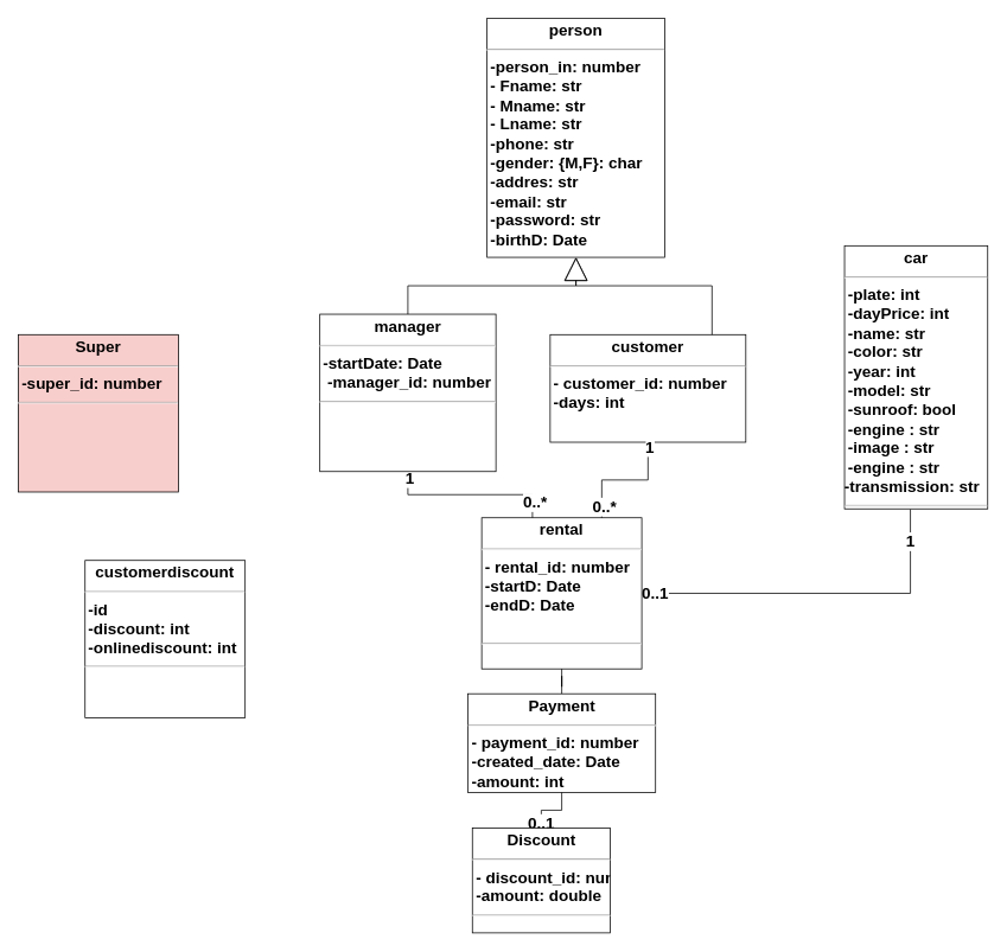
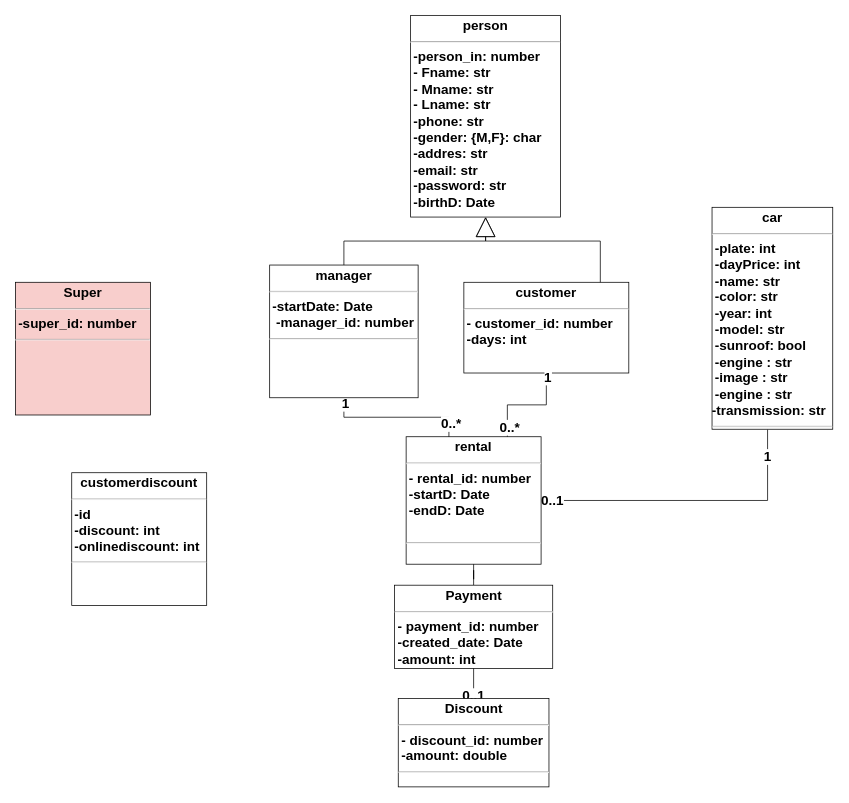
  <mxCell id="0" />
  <mxCell id="1" parent="0" />
  <mxCell id="2" value="&lt;p style=&quot;margin: 4px 0px 0px; text-align: center; font-size: 18px;&quot;&gt;&lt;span style=&quot;font-size: 18px;&quot;&gt;car&lt;/span&gt;&lt;/p&gt;&lt;hr style=&quot;font-size: 18px;&quot;&gt;&lt;p style=&quot;margin: 0px 0px 0px 4px; font-size: 18px;&quot;&gt;-plate: int&lt;/p&gt;&lt;p style=&quot;margin: 0px 0px 0px 4px; font-size: 18px;&quot;&gt;-dayPrice: int&lt;/p&gt;&lt;p style=&quot;margin: 0px 0px 0px 4px; font-size: 18px;&quot;&gt;-name: str&lt;/p&gt;&lt;p style=&quot;margin: 0px 0px 0px 4px; font-size: 18px;&quot;&gt;&lt;font style=&quot;font-size: 18px;&quot;&gt;-color: str&lt;/font&gt;&lt;/p&gt;&lt;p style=&quot;margin: 0px 0px 0px 4px; font-size: 18px;&quot;&gt;-year: int&lt;/p&gt;&lt;p style=&quot;margin: 0px 0px 0px 4px; font-size: 18px;&quot;&gt;-model: str&lt;/p&gt;&lt;p style=&quot;margin: 0px 0px 0px 4px; font-size: 18px;&quot;&gt;-sunroof: bool&lt;/p&gt;&lt;p style=&quot;margin: 0px 0px 0px 4px; font-size: 18px;&quot;&gt;-engine : str&lt;/p&gt;&lt;p style=&quot;margin: 0px 0px 0px 4px; font-size: 18px;&quot;&gt;-image : str&lt;/p&gt;&lt;p style=&quot;margin: 0px 0px 0px 4px; font-size: 18px;&quot;&gt;-engine : str&lt;br style=&quot;font-size: 18px;&quot;&gt;&lt;/p&gt;&lt;div style=&quot;font-size: 18px;&quot;&gt;-transmission: str&lt;/div&gt;&lt;hr style=&quot;font-size: 18px;&quot;&gt;&lt;p style=&quot;margin: 0px 0px 0px 4px; font-size: 18px;&quot;&gt;&lt;br style=&quot;font-size: 18px;&quot;&gt;&lt;/p&gt;&lt;p style=&quot;margin: 0px 0px 0px 4px; font-size: 18px;&quot;&gt;&lt;br style=&quot;font-size: 18px;&quot;&gt;&lt;/p&gt;" style="verticalAlign=top;align=left;overflow=fill;fontSize=18;fontFamily=Helvetica;html=1;fontStyle=1" parent="1" vertex="1"><mxGeometry x="949" y="276" width="161" height="296" as="geometry" /></mxCell>
  <mxCell id="3" value="&lt;p style=&quot;margin: 4px 0px 0px; text-align: center; font-size: 18px;&quot;&gt;&lt;span style=&quot;font-size: 18px;&quot;&gt;person&lt;/span&gt;&lt;/p&gt;&lt;hr style=&quot;font-size: 18px;&quot;&gt;&lt;p style=&quot;margin: 0px 0px 0px 4px; font-size: 18px;&quot;&gt;-person_in: number&lt;br style=&quot;font-size: 18px;&quot;&gt;&lt;/p&gt;&lt;p style=&quot;margin: 0px 0px 0px 4px; font-size: 18px;&quot;&gt;- Fname: str&lt;/p&gt;&lt;p style=&quot;margin: 0px 0px 0px 4px; font-size: 18px;&quot;&gt;- Mname: str&lt;br style=&quot;font-size: 18px;&quot;&gt;&lt;/p&gt;&lt;p style=&quot;margin: 0px 0px 0px 4px; font-size: 18px;&quot;&gt;- Lname: str&lt;br style=&quot;font-size: 18px;&quot;&gt;&lt;/p&gt;&lt;p style=&quot;margin: 0px 0px 0px 4px; font-size: 18px;&quot;&gt;-phone: str&lt;/p&gt;&lt;p style=&quot;margin: 0px 0px 0px 4px; font-size: 18px;&quot;&gt;-gender: {M,F}: char&lt;/p&gt;&lt;p style=&quot;margin: 0px 0px 0px 4px; font-size: 18px;&quot;&gt;-addres: str&lt;/p&gt;&lt;p style=&quot;margin: 0px 0px 0px 4px; font-size: 18px;&quot;&gt;-email: str&lt;/p&gt;&lt;p style=&quot;margin: 0px 0px 0px 4px; font-size: 18px;&quot;&gt;-password: str&lt;/p&gt;&lt;p style=&quot;margin: 0px 0px 0px 4px; font-size: 18px;&quot;&gt;-birthD: Date&lt;/p&gt;&lt;hr style=&quot;font-size: 18px;&quot;&gt;&lt;p style=&quot;margin: 0px 0px 0px 4px; font-size: 18px;&quot;&gt;&lt;br style=&quot;font-size: 18px;&quot;&gt;&lt;/p&gt;&lt;p style=&quot;margin: 0px 0px 0px 4px; font-size: 18px;&quot;&gt;&lt;br style=&quot;font-size: 18px;&quot;&gt;&lt;/p&gt;" style="verticalAlign=top;align=left;overflow=fill;fontSize=18;fontFamily=Helvetica;html=1;fontStyle=1" parent="1" vertex="1"><mxGeometry x="547" y="20" width="200" height="269" as="geometry" /></mxCell>
  <mxCell id="4" value="&lt;p style=&quot;margin: 4px 0px 0px; text-align: center; font-size: 18px;&quot;&gt;&lt;span style=&quot;font-size: 18px;&quot;&gt;customer&lt;/span&gt;&lt;/p&gt;&lt;hr style=&quot;font-size: 18px;&quot;&gt;&lt;p style=&quot;margin: 0px 0px 0px 4px; font-size: 18px;&quot;&gt;- customer_id: number&lt;/p&gt;&lt;p style=&quot;margin: 0px 0px 0px 4px; font-size: 18px;&quot;&gt;-days: int&lt;/p&gt;&lt;p style=&quot;margin: 0px 0px 0px 4px; font-size: 18px;&quot;&gt;&lt;/p&gt;&lt;p style=&quot;margin: 0px 0px 0px 4px; font-size: 18px;&quot;&gt;&lt;br style=&quot;font-size: 18px;&quot;&gt;&lt;/p&gt;" style="verticalAlign=top;align=left;overflow=fill;fontSize=18;fontFamily=Helvetica;html=1;fontStyle=1" parent="1" vertex="1"><mxGeometry x="618" y="376" width="220" height="121" as="geometry" /></mxCell>
  <mxCell id="5" style="edgeStyle=orthogonalEdgeStyle;rounded=0;orthogonalLoop=1;jettySize=auto;html=1;exitX=0.5;exitY=1;exitDx=0;exitDy=0;entryX=0.317;entryY=0.005;entryDx=0;entryDy=0;entryPerimeter=0;endArrow=none;endFill=0;fontSize=18;fontStyle=1" parent="1" source="8" target="12" edge="1"><mxGeometry relative="1" as="geometry" /></mxCell>
  <mxCell id="6" value="0..*" style="edgeLabel;html=1;align=center;verticalAlign=middle;resizable=0;points=[];fontSize=18;fontStyle=1" parent="5" vertex="1" connectable="0"><mxGeometry x="0.81" y="2" relative="1" as="geometry"><mxPoint as="offset" /></mxGeometry></mxCell>
  <mxCell id="7" value="1" style="edgeLabel;html=1;align=center;verticalAlign=middle;resizable=0;points=[];fontSize=18;fontStyle=1" parent="5" vertex="1" connectable="0"><mxGeometry x="-0.931" y="1" relative="1" as="geometry"><mxPoint as="offset" /></mxGeometry></mxCell>
  <mxCell id="8" value="&lt;p style=&quot;margin: 4px 0px 0px; text-align: center; font-size: 18px;&quot;&gt;&lt;span style=&quot;font-size: 18px;&quot;&gt;manager&lt;/span&gt;&lt;/p&gt;&lt;hr style=&quot;font-size: 18px;&quot;&gt;&lt;p style=&quot;margin: 0px 0px 0px 4px; font-size: 18px;&quot;&gt;&lt;span style=&quot;background-color: initial; font-size: 18px;&quot;&gt;-startDate: Date&lt;/span&gt;&lt;br style=&quot;font-size: 18px;&quot;&gt;&lt;/p&gt;&lt;p style=&quot;margin: 0px 0px 0px 4px; font-size: 18px;&quot;&gt;&lt;span style=&quot;background-color: initial; font-size: 18px;&quot;&gt;&amp;nbsp;-manager_id: number&lt;/span&gt;&lt;/p&gt;&lt;hr style=&quot;font-size: 18px;&quot;&gt;&lt;p style=&quot;margin: 0px 0px 0px 4px; font-size: 18px;&quot;&gt;&lt;br style=&quot;font-size: 18px;&quot;&gt;&lt;/p&gt;" style="verticalAlign=top;align=left;overflow=fill;fontSize=18;fontFamily=Helvetica;html=1;fontStyle=1" parent="1" vertex="1"><mxGeometry x="359" y="353" width="198" height="177" as="geometry" /></mxCell>
  <mxCell id="9" style="edgeStyle=orthogonalEdgeStyle;rounded=0;orthogonalLoop=1;jettySize=auto;html=1;entryX=0.46;entryY=1.002;entryDx=0;entryDy=0;entryPerimeter=0;endArrow=none;endFill=0;fontSize=18;fontStyle=1" parent="1" source="12" target="2" edge="1"><mxGeometry relative="1" as="geometry" /></mxCell>
  <mxCell id="10" value="0..1" style="edgeLabel;html=1;align=center;verticalAlign=middle;resizable=0;points=[];fontSize=18;fontStyle=1" parent="9" vertex="1" connectable="0"><mxGeometry x="-0.928" y="1" relative="1" as="geometry"><mxPoint as="offset" /></mxGeometry></mxCell>
  <mxCell id="11" value="1" style="edgeLabel;html=1;align=center;verticalAlign=middle;resizable=0;points=[];fontSize=18;fontStyle=1" parent="9" vertex="1" connectable="0"><mxGeometry x="0.822" y="1" relative="1" as="geometry"><mxPoint as="offset" /></mxGeometry></mxCell>
  <mxCell id="12" value="&lt;p style=&quot;margin: 4px 0px 0px; text-align: center; font-size: 18px;&quot;&gt;&lt;span style=&quot;font-size: 18px;&quot;&gt;rental&lt;/span&gt;&lt;/p&gt;&lt;hr style=&quot;font-size: 18px;&quot;&gt;&lt;p style=&quot;margin: 0px 0px 0px 4px; font-size: 18px;&quot;&gt;- rental_id: number&lt;/p&gt;&lt;p style=&quot;margin: 0px 0px 0px 4px; font-size: 18px;&quot;&gt;-startD: Date&lt;/p&gt;&lt;p style=&quot;margin: 0px 0px 0px 4px; font-size: 18px;&quot;&gt;-endD: Date&lt;/p&gt;&lt;p style=&quot;margin: 0px 0px 0px 4px; font-size: 18px;&quot;&gt;&lt;br style=&quot;font-size: 18px;&quot;&gt;&lt;/p&gt;&lt;hr style=&quot;font-size: 18px;&quot;&gt;&lt;p style=&quot;margin: 0px 0px 0px 4px; font-size: 18px;&quot;&gt;&lt;br style=&quot;font-size: 18px;&quot;&gt;&lt;/p&gt;&lt;p style=&quot;margin: 0px 0px 0px 4px; font-size: 18px;&quot;&gt;&lt;br style=&quot;font-size: 18px;&quot;&gt;&lt;/p&gt;" style="verticalAlign=top;align=left;overflow=fill;fontSize=18;fontFamily=Helvetica;html=1;fontStyle=1" parent="1" vertex="1"><mxGeometry x="541" y="582" width="180" height="170" as="geometry" /></mxCell>
  <mxCell id="13" style="edgeStyle=orthogonalEdgeStyle;rounded=0;orthogonalLoop=1;jettySize=auto;html=1;entryX=0.5;entryY=1;entryDx=0;entryDy=0;endArrow=none;endFill=0;fontSize=18;fontStyle=1" parent="1" source="14" target="12" edge="1"><mxGeometry relative="1" as="geometry" /></mxCell>
  <mxCell id="14" value="&lt;p style=&quot;margin: 4px 0px 0px; text-align: center; font-size: 18px;&quot;&gt;&lt;span style=&quot;font-size: 18px;&quot;&gt;Payment&lt;/span&gt;&lt;/p&gt;&lt;hr style=&quot;font-size: 18px;&quot;&gt;&lt;p style=&quot;margin: 0px 0px 0px 4px; font-size: 18px;&quot;&gt;- payment_id: number&lt;/p&gt;&lt;p style=&quot;margin: 0px 0px 0px 4px; font-size: 18px;&quot;&gt;-created_date: Date&lt;/p&gt;&lt;p style=&quot;margin: 0px 0px 0px 4px; font-size: 18px;&quot;&gt;-amount: int&lt;/p&gt;&lt;hr style=&quot;font-size: 18px;&quot;&gt;&lt;p style=&quot;margin: 0px 0px 0px 4px; font-size: 18px;&quot;&gt;&lt;br style=&quot;font-size: 18px;&quot;&gt;&lt;/p&gt;" style="verticalAlign=top;align=left;overflow=fill;fontSize=18;fontFamily=Helvetica;html=1;fontStyle=1" parent="1" vertex="1"><mxGeometry x="525.5" y="780" width="211" height="111" as="geometry" /></mxCell>
  <mxCell id="15" style="edgeStyle=orthogonalEdgeStyle;rounded=0;orthogonalLoop=1;jettySize=auto;html=1;exitX=0.5;exitY=0;exitDx=0;exitDy=0;entryX=0.5;entryY=1;entryDx=0;entryDy=0;endArrow=none;endFill=0;fontSize=18;fontStyle=1" parent="1" source="17" target="14" edge="1"><mxGeometry relative="1" as="geometry" /></mxCell>
  <mxCell id="16" value="0..1" style="edgeLabel;html=1;align=center;verticalAlign=middle;resizable=0;points=[];fontSize=18;fontStyle=1" parent="15" vertex="1" connectable="0"><mxGeometry x="-0.818" y="1" relative="1" as="geometry"><mxPoint as="offset" /></mxGeometry></mxCell>
- <mxCell id="17" value="&lt;p style=&quot;margin: 4px 0px 0px; text-align: center; font-size: 18px;&quot;&gt;&lt;span style=&quot;font-size: 18px;&quot;&gt;Discount&lt;/span&gt;&lt;/p&gt;&lt;hr style=&quot;font-size: 18px;&quot;&gt;&lt;p style=&quot;margin: 0px 0px 0px 4px; font-size: 18px;&quot;&gt;- discount_id: number&lt;/p&gt;&lt;p style=&quot;margin: 0px 0px 0px 4px; font-size: 18px;&quot;&gt;-amount: double&lt;/p&gt;&lt;hr style=&quot;font-size: 18px;&quot;&gt;&lt;p style=&quot;margin: 0px 0px 0px 4px; font-size: 18px;&quot;&gt;&lt;br style=&quot;font-size: 18px;&quot;&gt;&lt;/p&gt;" style="verticalAlign=top;align=left;overflow=fill;fontSize=18;fontFamily=Helvetica;html=1;fontStyle=1" parent="1" vertex="1"><mxGeometry x="530.5" y="931" width="155" height="118" as="geometry" /></mxCell>
+ <mxCell id="17" value="&lt;p style=&quot;margin: 4px 0px 0px; text-align: center; font-size: 18px;&quot;&gt;&lt;span style=&quot;font-size: 18px;&quot;&gt;Discount&lt;/span&gt;&lt;/p&gt;&lt;hr style=&quot;font-size: 18px;&quot;&gt;&lt;p style=&quot;margin: 0px 0px 0px 4px; font-size: 18px;&quot;&gt;- discount_id: number&lt;/p&gt;&lt;p style=&quot;margin: 0px 0px 0px 4px; font-size: 18px;&quot;&gt;-amount: double&lt;/p&gt;&lt;hr style=&quot;font-size: 18px;&quot;&gt;&lt;p style=&quot;margin: 0px 0px 0px 4px; font-size: 18px;&quot;&gt;&lt;br style=&quot;font-size: 18px;&quot;&gt;&lt;/p&gt;" style="verticalAlign=top;align=left;overflow=fill;fontSize=18;fontFamily=Helvetica;html=1;fontStyle=1" parent="1" vertex="1"><mxGeometry x="530.5" y="931" width="201" height="118" as="geometry" /></mxCell>
  <mxCell id="18" value="" style="endArrow=block;endFill=0;endSize=24;html=1;rounded=0;exitX=0.5;exitY=0;exitDx=0;exitDy=0;edgeStyle=orthogonalEdgeStyle;entryX=0.5;entryY=1;entryDx=0;entryDy=0;fontSize=18;fontStyle=1" parent="1" source="8" target="3" edge="1"><mxGeometry width="160" relative="1" as="geometry"><mxPoint x="633" y="301" as="sourcePoint" /><mxPoint x="617" y="292" as="targetPoint" /></mxGeometry></mxCell>
  <mxCell id="19" value="" style="endArrow=block;endFill=0;endSize=24;html=1;rounded=0;exitX=0.5;exitY=0;exitDx=0;exitDy=0;edgeStyle=elbowEdgeStyle;entryX=0.5;entryY=1;entryDx=0;entryDy=0;elbow=vertical;fontSize=18;fontStyle=1" parent="1" target="3" edge="1"><mxGeometry width="160" relative="1" as="geometry"><mxPoint x="800" y="376" as="sourcePoint" /><mxPoint x="866" y="241" as="targetPoint" /><Array as="points"><mxPoint x="731" y="321" /><mxPoint x="655" y="264" /></Array></mxGeometry></mxCell>
  <mxCell id="20" style="edgeStyle=orthogonalEdgeStyle;rounded=0;orthogonalLoop=1;jettySize=auto;html=1;exitX=0.5;exitY=1;exitDx=0;exitDy=0;entryX=0.75;entryY=0;entryDx=0;entryDy=0;endArrow=none;endFill=0;fontSize=18;fontStyle=1" parent="1" source="4" target="12" edge="1"><mxGeometry relative="1" as="geometry"><mxPoint x="702" y="543" as="sourcePoint" /><mxPoint x="862.671" y="595.85" as="targetPoint" /></mxGeometry></mxCell>
  <mxCell id="21" value="0..*" style="edgeLabel;html=1;align=center;verticalAlign=middle;resizable=0;points=[];fontSize=18;fontStyle=1" parent="20" vertex="1" connectable="0"><mxGeometry x="0.81" y="2" relative="1" as="geometry"><mxPoint as="offset" /></mxGeometry></mxCell>
  <mxCell id="22" value="1" style="edgeLabel;html=1;align=center;verticalAlign=middle;resizable=0;points=[];fontSize=18;fontStyle=1" parent="20" vertex="1" connectable="0"><mxGeometry x="-0.931" y="1" relative="1" as="geometry"><mxPoint as="offset" /></mxGeometry></mxCell>
  <mxCell id="23" value="&lt;p style=&quot;margin: 4px 0px 0px; text-align: center; font-size: 18px;&quot;&gt;&lt;span style=&quot;font-size: 18px;&quot;&gt;Super&lt;/span&gt;&lt;/p&gt;&lt;hr style=&quot;font-size: 18px;&quot;&gt;&lt;p style=&quot;margin: 0px 0px 0px 4px; font-size: 18px;&quot;&gt;-super_id: number&lt;/p&gt;&lt;hr style=&quot;font-size: 18px;&quot;&gt;&lt;p style=&quot;margin: 0px 0px 0px 4px; font-size: 18px;&quot;&gt;&lt;br style=&quot;font-size: 18px;&quot;&gt;&lt;/p&gt;" style="verticalAlign=top;align=left;overflow=fill;fontSize=18;fontFamily=Helvetica;html=1;fontStyle=1;fillColor=#f8cecc;" parent="1" vertex="1"><mxGeometry x="20" y="376" width="180" height="177" as="geometry" /></mxCell>
  <mxCell id="24" value="&lt;p style=&quot;margin: 4px 0px 0px; text-align: center; font-size: 18px;&quot;&gt;&lt;span style=&quot;font-size: 18px;&quot;&gt;customerdiscount&lt;/span&gt;&lt;/p&gt;&lt;hr style=&quot;font-size: 18px;&quot;&gt;&lt;p style=&quot;margin: 0px 0px 0px 4px; font-size: 18px;&quot;&gt;-id&amp;nbsp;&lt;/p&gt;&lt;p style=&quot;margin: 0px 0px 0px 4px; font-size: 18px;&quot;&gt;-discount: int&lt;/p&gt;&lt;p style=&quot;margin: 0px 0px 0px 4px; font-size: 18px;&quot;&gt;-onlinediscount: int&lt;/p&gt;&lt;hr style=&quot;font-size: 18px;&quot;&gt;&lt;p style=&quot;margin: 0px 0px 0px 4px; font-size: 18px;&quot;&gt;&lt;br style=&quot;font-size: 18px;&quot;&gt;&lt;/p&gt;" style="verticalAlign=top;align=left;overflow=fill;fontSize=18;fontFamily=Helvetica;html=1;fontStyle=1" parent="1" vertex="1"><mxGeometry x="95" y="630" width="180" height="177" as="geometry" /></mxCell>
